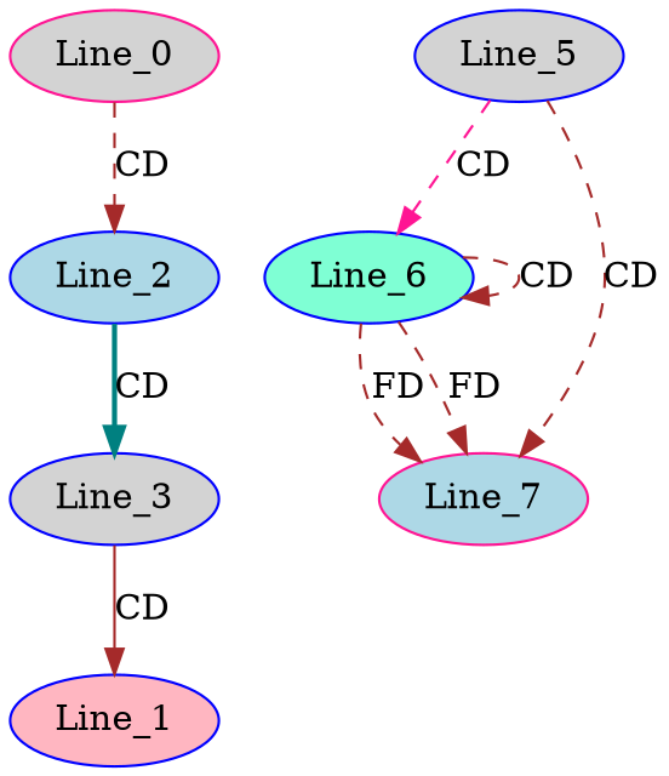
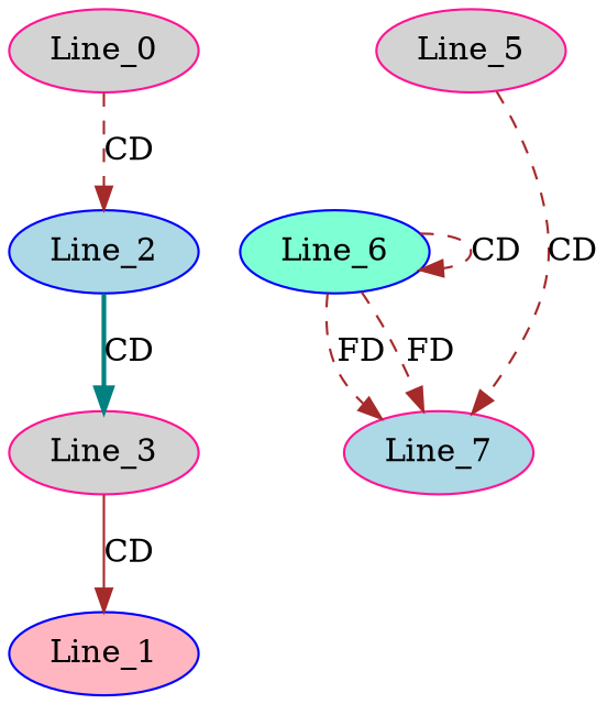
  digraph {
    node [color=blue fillcolor=lightgrey style=filled]
    edge [color=brown style=dashed]
    Line_0 [color=deeppink]
    Line_2 [fillcolor=lightblue]
-   Line_3
+   Line_3 [color=deeppink]
    n4 [fillcolor=lightpink label=Line_1]
-   Line_5
+   Line_5 [color=deeppink]
    Line_6 [fillcolor=aquamarine]
    Line_7 [color=deeppink fillcolor=lightblue]
    Line_0 -> Line_2 [label=CD]
    Line_2 -> Line_3 [color=teal label=CD style=bold]
    Line_3 -> n4 [label=CD style=solid]
-   Line_5 -> Line_6 [color=deeppink label=CD]
    Line_5 -> Line_7 [label=CD]
    Line_6 -> Line_6 [label=CD]
    Line_6 -> Line_7 [label=FD]
    Line_6 -> Line_7 [label=FD]
  }
